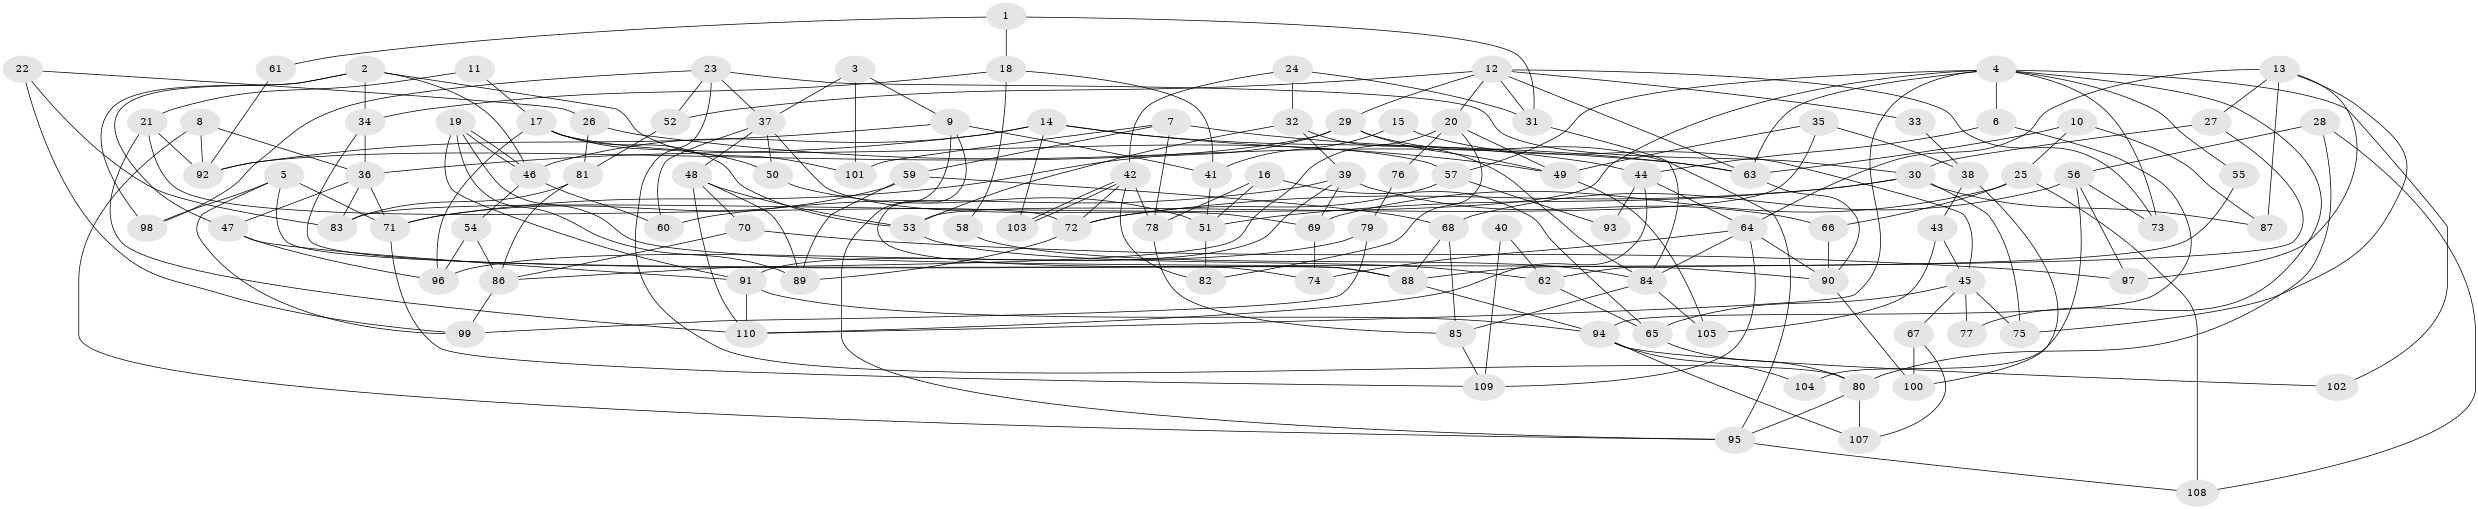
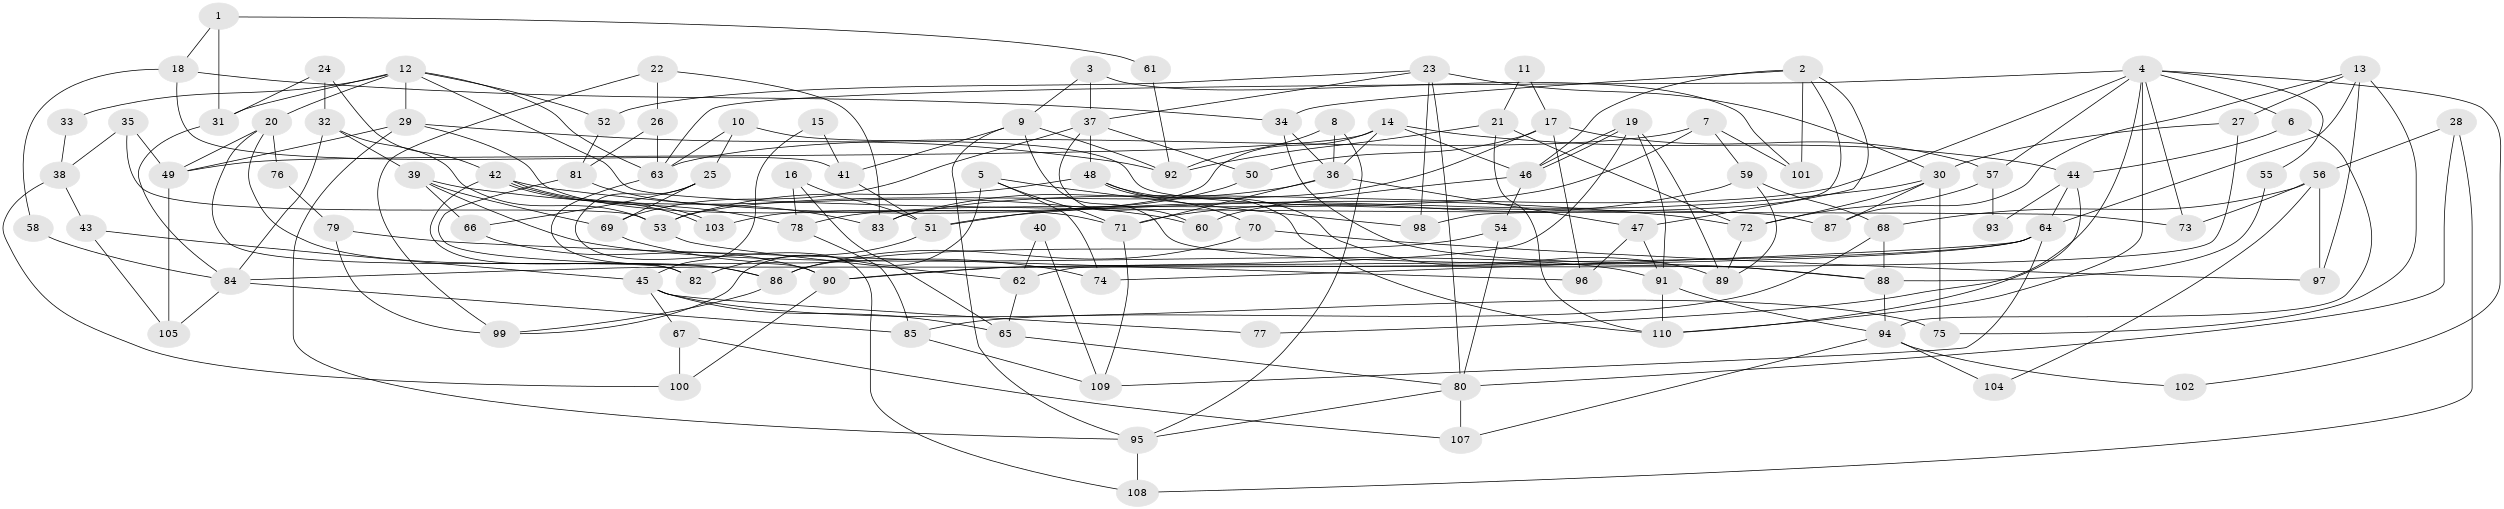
  graph {
    node [color=gray90 style=filled]
    1
    18
    31
    61
    34
    41
    58
    84
    92
    2
    46
    47
    98
    101
    36
    88
    60
    54
    96
    91
    3
    9
    37
    95
    50
    69
    48
    4
    6
    55
    57
    63
    73
    77
    83
    102
    110
    44
    94
    72
    93
    90
    5
    71
    74
    99
    109
    64
    104
    107
    7
    59
    78
    89
    68
    85
    8
    108
    51
    10
    25
    87
    66
    11
    17
    21
    53
    12
    20
    29
    33
    52
    49
    76
    82
    86
    38
    81
    13
    27
    75
    97
    30
    62
    14
    103
    105
    15
    45
    65
    67
    16
    80
    19
    100
    79
    22
    26
    23
    24
    32
    42
    39
    28
    56
    43
    35
    70
    40
    1 -- 18
    1 -- 31
    1 -- 61
    18 -- 34
    18 -- 41
    18 -- 58
    31 -- 84
    61 -- 92
    34 -- 36
    34 -- 88
    41 -- 51
    58 -- 84
    84 -- 85
    84 -- 105
    2 -- 34
    2 -- 46
    2 -- 47
    2 -- 98
    2 -- 101
    46 -- 60
    46 -- 54
    47 -- 96
    47 -- 91
    36 -- 47
    36 -- 83
    36 -- 71
    88 -- 94
    54 -- 86
-   54 -- 96
+   54 -- 80
    91 -- 110
    91 -- 94
    3 -- 101
    3 -- 9
    3 -- 37
    9 -- 41
    9 -- 92
    9 -- 88
    9 -- 95
    37 -- 60
    37 -- 50
    37 -- 69
    37 -- 48
    95 -- 108
    50 -- 51
    69 -- 74
    48 -- 110
    48 -- 89
    48 -- 53
    48 -- 70
    4 -- 6
    4 -- 55
    4 -- 57
    4 -- 63
    4 -- 73
    4 -- 77
    4 -- 83
    4 -- 102
    4 -- 110
    6 -- 44
    6 -- 94
    55 -- 88
    57 -- 72
    57 -- 93
    63 -- 90
    44 -- 110
    44 -- 93
    44 -- 64
    94 -- 102
    94 -- 104
    94 -- 107
    72 -- 89
    90 -- 100
    5 -- 98
    5 -- 71
    5 -- 74
    5 -- 99
    71 -- 109
    64 -- 84
    64 -- 90
    64 -- 74
    64 -- 109
    7 -- 101
    7 -- 63
    7 -- 59
    7 -- 78
    59 -- 71
    59 -- 89
    59 -- 68
    78 -- 85
    68 -- 88
    68 -- 85
    85 -- 109
    8 -- 92
    8 -- 36
    8 -- 95
    51 -- 82
    10 -- 63
    10 -- 25
    10 -- 87
    25 -- 69
    25 -- 108
    25 -- 66
    66 -- 90
    11 -- 17
    11 -- 21
    17 -- 96
    17 -- 50
    17 -- 57
    17 -- 53
    21 -- 92
    21 -- 110
    21 -- 72
    53 -- 62
    12 -- 31
    12 -- 63
    12 -- 73
    12 -- 20
    12 -- 29
    12 -- 33
    12 -- 52
    20 -- 49
    20 -- 76
    20 -- 82
    20 -- 86
    29 -- 92
    29 -- 95
    29 -- 71
    29 -- 49
    33 -- 38
    52 -- 81
    49 -- 105
    76 -- 79
    86 -- 99
    38 -- 100
    38 -- 43
    81 -- 83
    81 -- 86
    13 -- 64
    13 -- 87
    13 -- 27
    13 -- 75
    13 -- 97
    27 -- 30
    27 -- 62
    30 -- 72
    30 -- 51
    30 -- 87
    30 -- 75
    62 -- 65
    14 -- 46
    14 -- 36
    14 -- 44
    14 -- 49
    14 -- 103
    15 -- 41
    15 -- 45
    45 -- 77
    45 -- 75
    45 -- 65
    45 -- 67
    65 -- 80
    67 -- 107
    67 -- 100
    16 -- 78
    16 -- 51
    16 -- 65
    80 -- 95
    80 -- 107
    19 -- 46
    19 -- 46
    19 -- 91
    19 -- 90
    19 -- 89
    79 -- 96
    79 -- 99
    22 -- 83
    22 -- 99
    22 -- 26
    26 -- 63
    26 -- 81
    23 -- 98
    23 -- 37
    23 -- 52
    23 -- 30
    23 -- 80
    24 -- 31
    24 -- 32
    24 -- 42
    32 -- 84
    32 -- 53
    32 -- 39
    42 -- 72
    42 -- 78
    42 -- 82
    42 -- 103
    42 -- 103
    39 -- 60
    39 -- 91
    39 -- 69
    39 -- 66
    28 -- 108
    28 -- 80
    28 -- 56
    56 -- 73
    56 -- 104
    56 -- 68
    56 -- 97
    43 -- 105
    43 -- 45
    35 -- 53
    35 -- 49
    35 -- 38
    70 -- 86
    70 -- 97
    40 -- 109
    40 -- 62
  }
